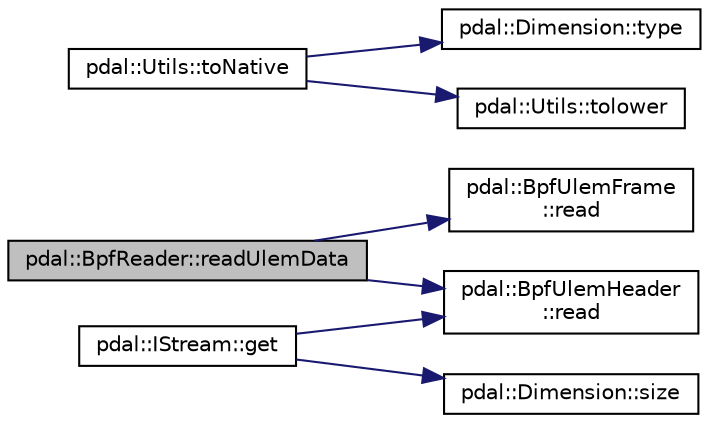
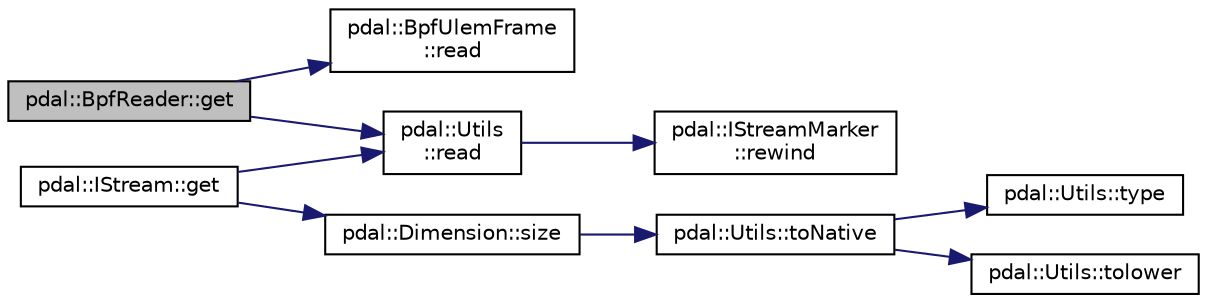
  digraph {
    rankdir=LR
    node [color=black fillcolor=white fontname=Helvetica fontsize=10 shape=record style=filled]
    edge [color=midnightblue fontname=Helvetica fontsize=10 labelfontname=Helvetica labelfontsize=10 style=solid]
-   n1 [fillcolor=grey75 fontcolor=black height=0.2 label="pdal::BpfReader::readUlemData" width=0.4]
-   n2 [height=0.2 label="pdal::BpfUlemHeader\l::read" width=0.4]
+   n1 [fillcolor=grey75 fontcolor=black height=0.2 label="pdal::BpfReader::get" width=0.4]
+   n2 [height=0.2 label="pdal::Utils\l::read" width=0.4]
    n3 [height=0.2 label="pdal::BpfUlemFrame\l::read" width=0.4]
+   n4 [height=0.2 label="pdal::IStreamMarker\l::rewind" width=0.4]
    n5 [height=0.2 label="pdal::IStream::get" width=0.4]
    n6 [height=0.2 label="pdal::Dimension::size" width=0.4]
    n7 [height=0.2 label="pdal::Utils::toNative" width=0.4]
-   n8 [height=0.2 label="pdal::Dimension::type" width=0.4]
+   n8 [height=0.2 label="pdal::Utils::type" width=0.4]
    n9 [height=0.2 label="pdal::Utils::tolower" width=0.4]
    n1 -> n2
    n1 -> n3
+   n2 -> n4
    n5 -> n2
    n5 -> n6
+   n6 -> n7
    n7 -> n8
    n7 -> n9
  }
